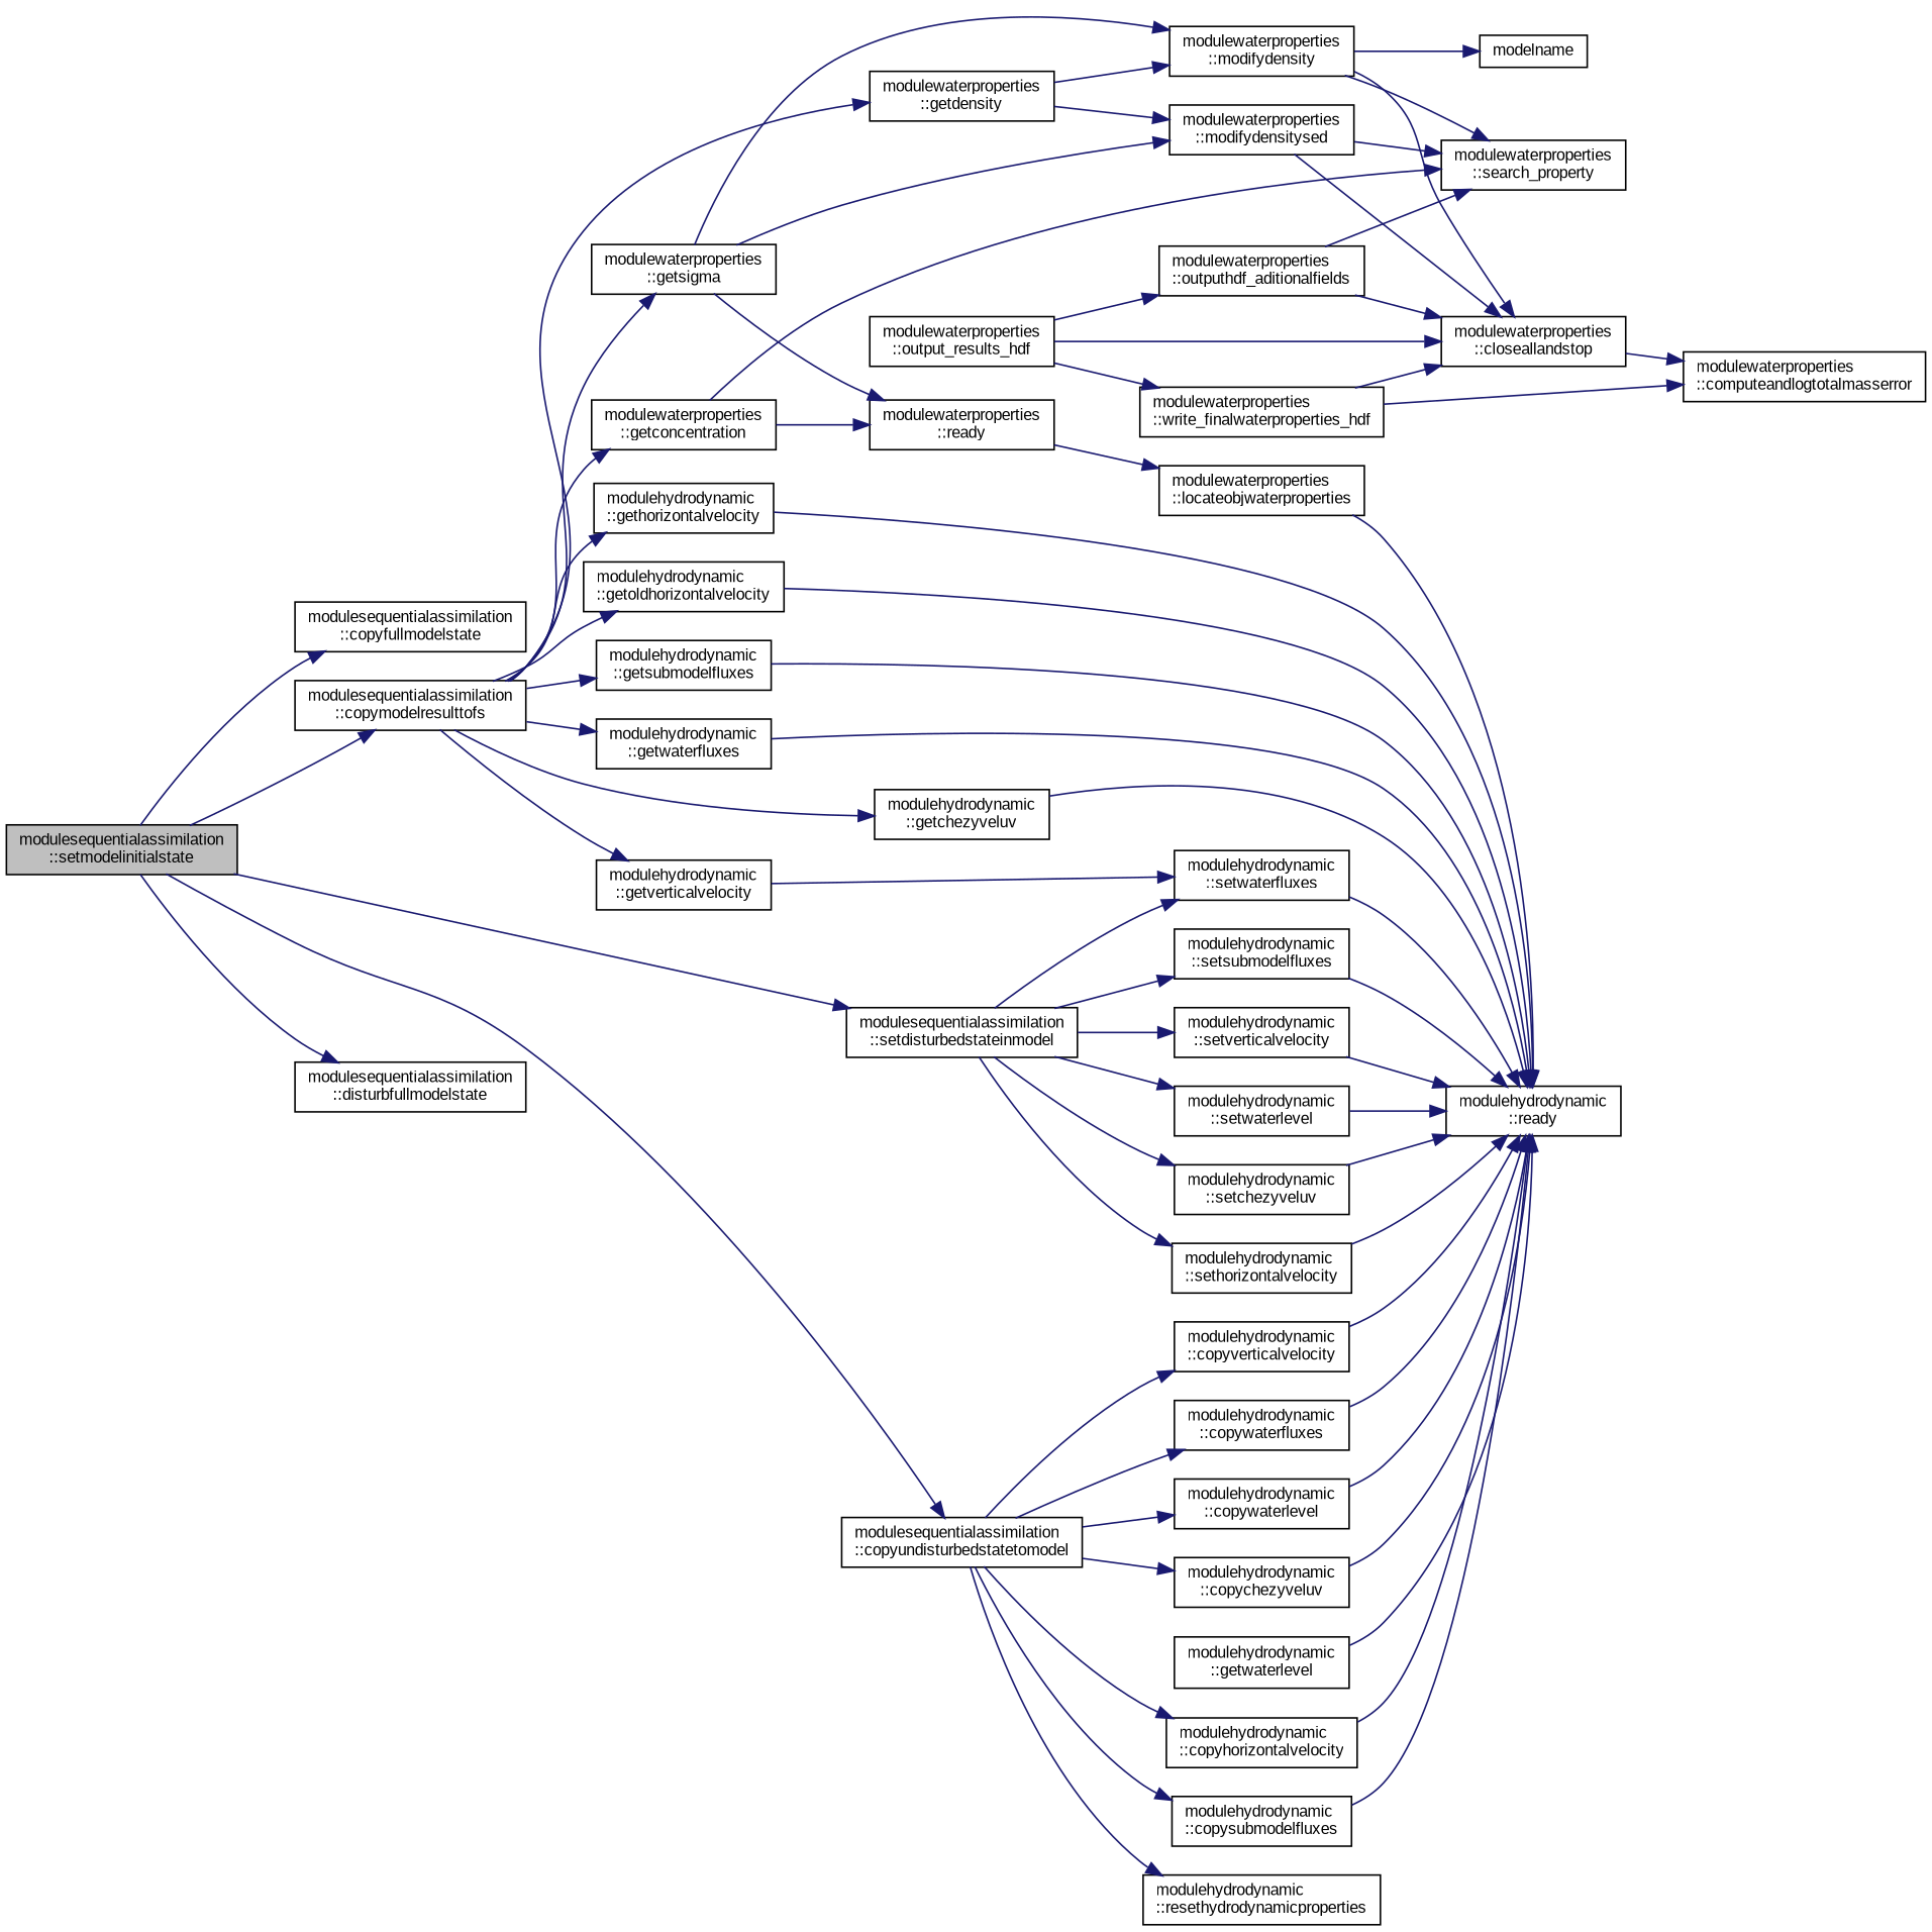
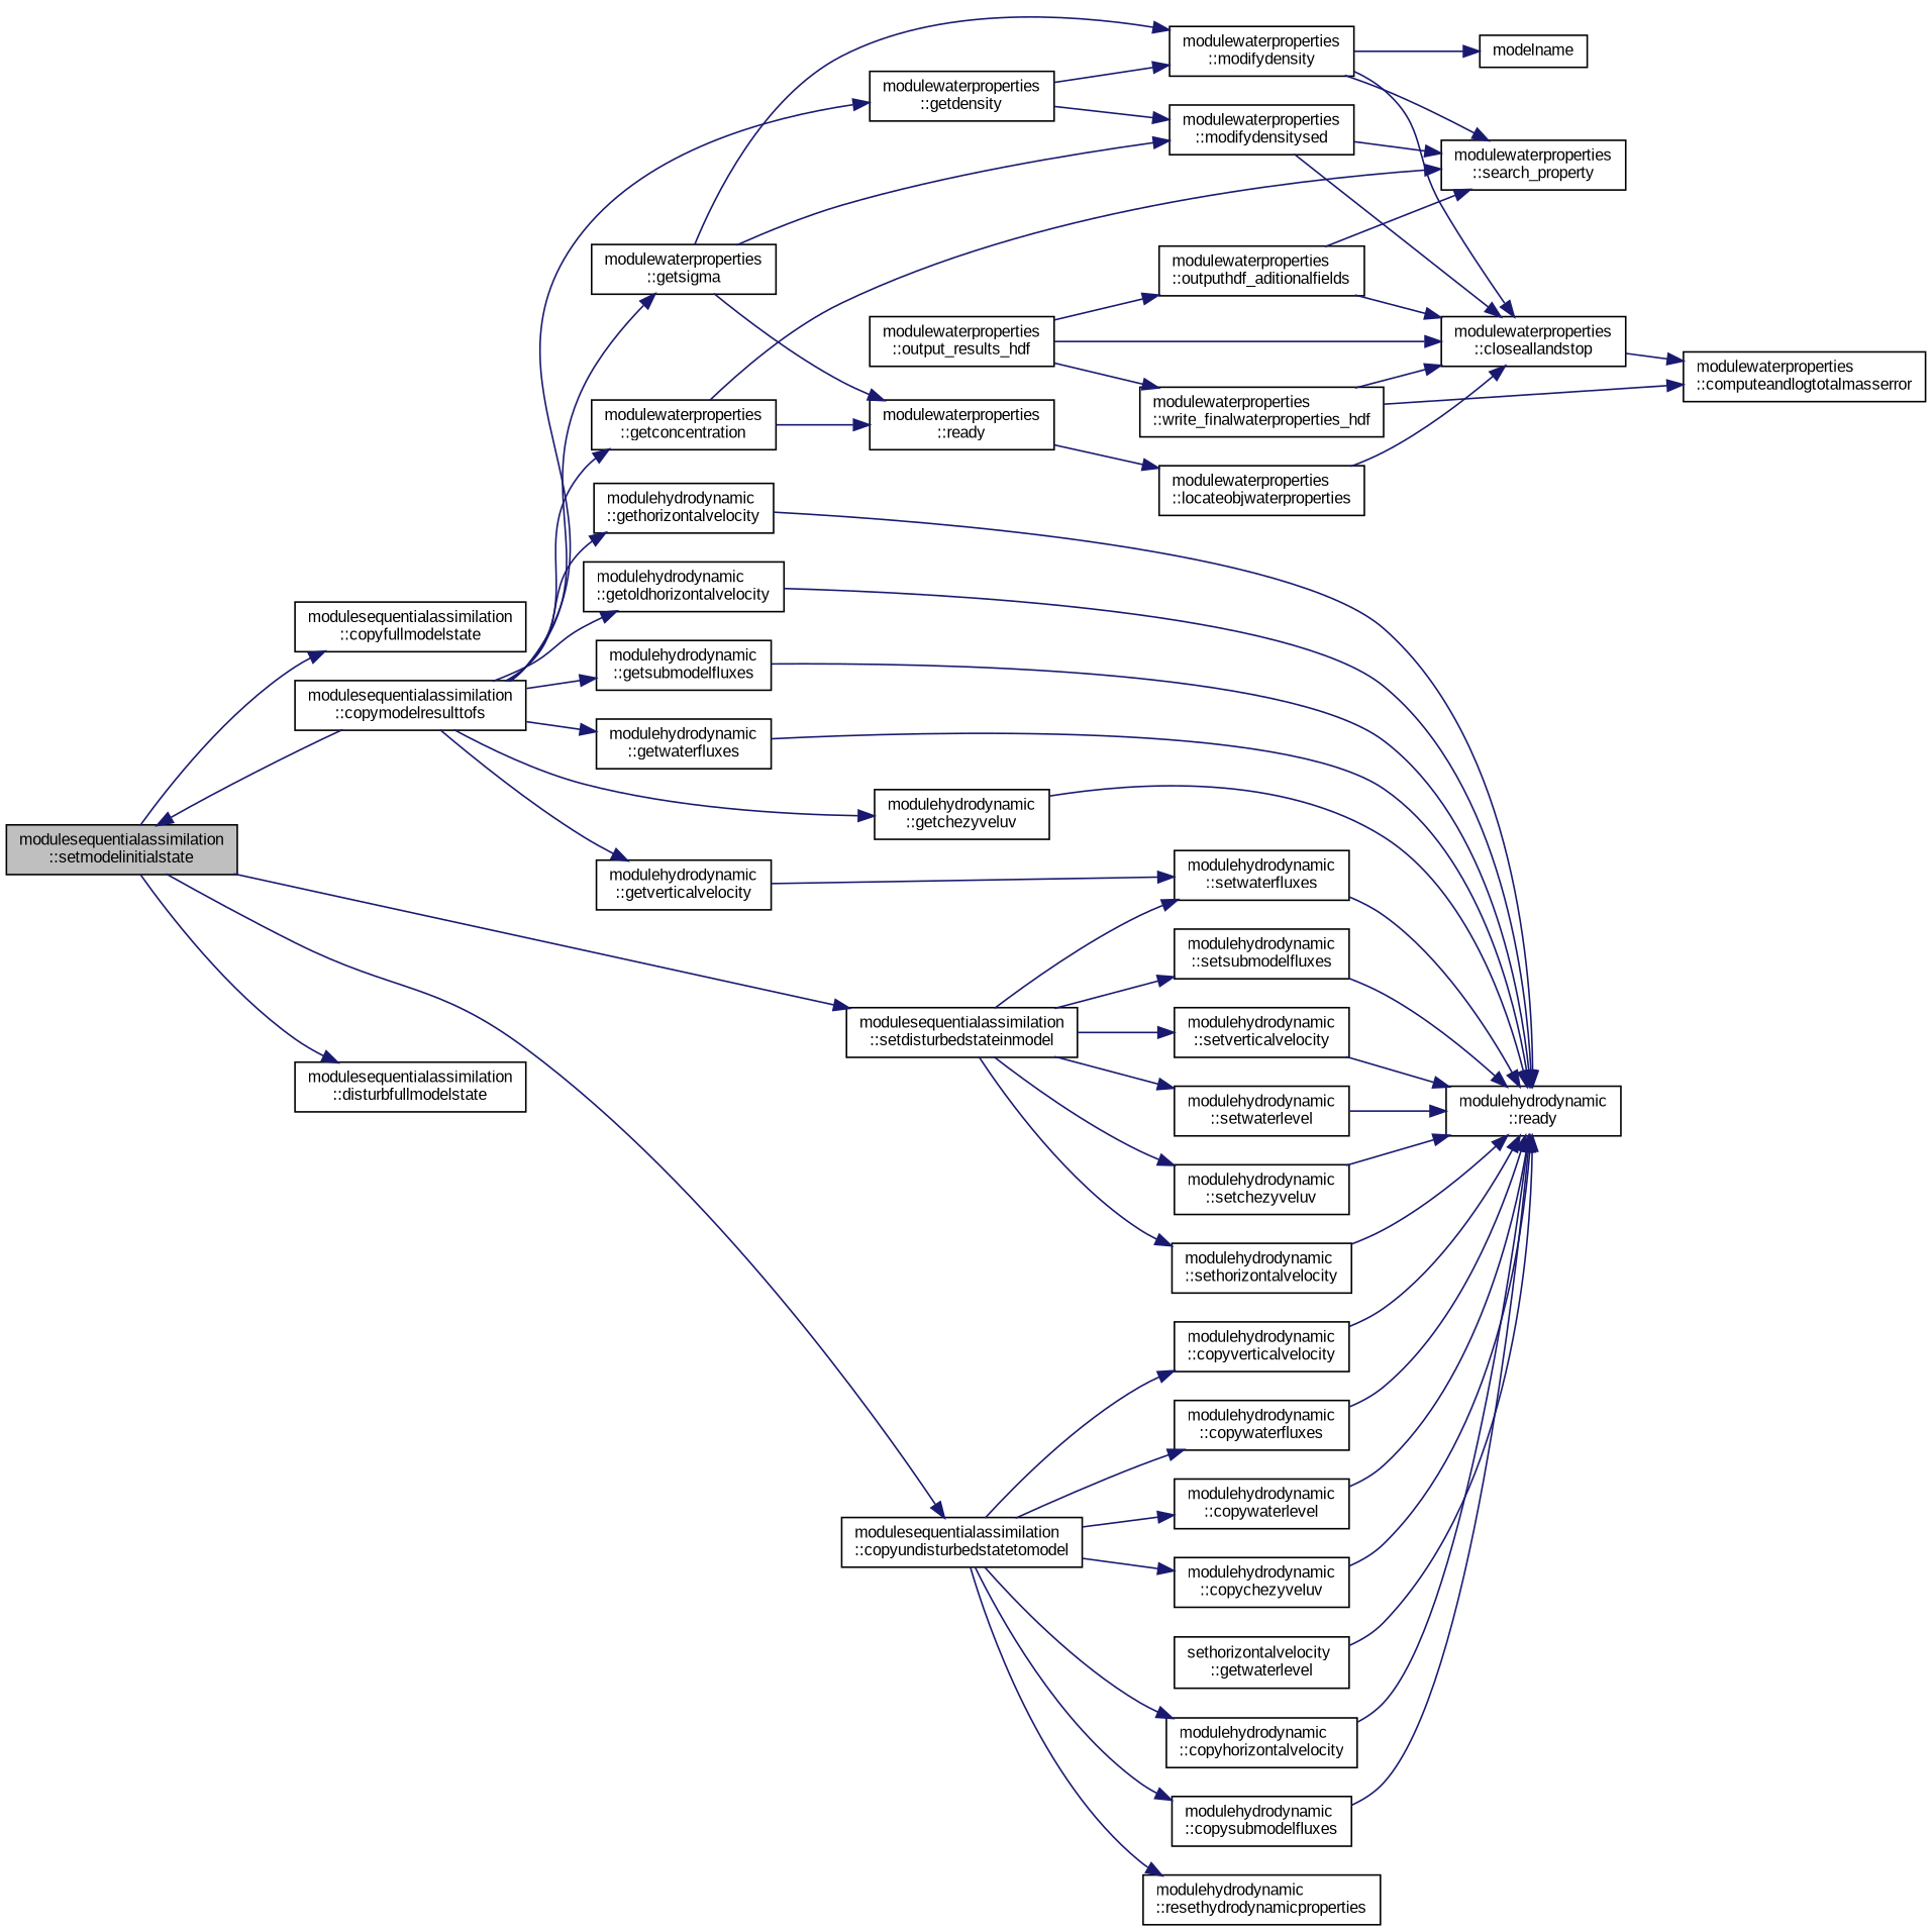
  digraph {
    fontname="Liberation Sans"
    rankdir=LR
    node [color=black fillcolor=white fontname="Liberation Sans" fontsize=10 shape=record style=filled]
    edge [color=midnightblue fontname="Liberation Sans" fontsize=10 labelfontname=Helvetica labelfontsize=10 style=solid]
    n1 [fillcolor=grey75 fontcolor=black height=0.2 label="modulesequentialassimilation\l::setmodelinitialstate" width=0.4]
    n2 [height=0.2 label="modulesequentialassimilation\l::copyfullmodelstate" width=0.4]
    n3 [height=0.2 label="modulesequentialassimilation\l::copymodelresulttofs" width=0.4]
    n4 [height=0.2 label="modulesequentialassimilation\l::copyundisturbedstatetomodel" width=0.4]
    n5 [height=0.2 label="modulesequentialassimilation\l::disturbfullmodelstate" width=0.4]
    n6 [height=0.2 label="modulesequentialassimilation\l::setdisturbedstateinmodel" width=0.4]
    n7 [height=0.2 label="modulehydrodynamic\l::getchezyveluv" width=0.4]
    n8 [height=0.2 label="modulewaterproperties\l::getconcentration" width=0.4]
    n9 [height=0.2 label="modulewaterproperties\l::getdensity" width=0.4]
    n10 [height=0.2 label="modulehydrodynamic\l::gethorizontalvelocity" width=0.4]
    n11 [height=0.2 label="modulehydrodynamic\l::getoldhorizontalvelocity" width=0.4]
    n12 [height=0.2 label="modulewaterproperties\l::getsigma" width=0.4]
    n13 [height=0.2 label="modulehydrodynamic\l::getsubmodelfluxes" width=0.4]
    n14 [height=0.2 label="modulehydrodynamic\l::getverticalvelocity" width=0.4]
    n15 [height=0.2 label="modulehydrodynamic\l::getwaterfluxes" width=0.4]
    n16 [height=0.2 label="modulehydrodynamic\l::copychezyveluv" width=0.4]
    n17 [height=0.2 label="modulehydrodynamic\l::copyhorizontalvelocity" width=0.4]
    n18 [height=0.2 label="modulehydrodynamic\l::copysubmodelfluxes" width=0.4]
    n19 [height=0.2 label="modulehydrodynamic\l::copyverticalvelocity" width=0.4]
    n20 [height=0.2 label="modulehydrodynamic\l::copywaterfluxes" width=0.4]
    n21 [height=0.2 label="modulehydrodynamic\l::copywaterlevel" width=0.4]
    n22 [height=0.2 label="modulehydrodynamic\l::resethydrodynamicproperties" width=0.4]
    n23 [height=0.2 label="modulehydrodynamic\l::setchezyveluv" width=0.4]
    n24 [height=0.2 label="modulehydrodynamic\l::sethorizontalvelocity" width=0.4]
    n25 [height=0.2 label="modulehydrodynamic\l::setsubmodelfluxes" width=0.4]
    n26 [height=0.2 label="modulehydrodynamic\l::setverticalvelocity" width=0.4]
    n27 [height=0.2 label="modulehydrodynamic\l::setwaterfluxes" width=0.4]
    n28 [height=0.2 label="modulehydrodynamic\l::setwaterlevel" width=0.4]
    n29 [height=0.2 label="modulehydrodynamic\l::ready" width=0.4]
    n30 [height=0.2 label="modulewaterproperties\l::ready" width=0.4]
    n31 [height=0.2 label="modulewaterproperties\l::search_property" width=0.4]
    n32 [height=0.2 label="modulewaterproperties\l::modifydensity" width=0.4]
    n33 [height=0.2 label="modulewaterproperties\l::modifydensitysed" width=0.4]
-   n34 [height=0.2 label="modulehydrodynamic\l::getwaterlevel" width=0.4]
+   n34 [height=0.2 label="sethorizontalvelocity\l::getwaterlevel" width=0.4]
    n35 [height=0.2 label="modulewaterproperties\l::locateobjwaterproperties" width=0.4]
    n36 [height=0.2 label="modulewaterproperties\l::closeallandstop" width=0.4]
    n37 [height=0.2 label="modulewaterproperties\l::computeandlogtotalmasserror" width=0.4]
    n38 [height=0.2 label="modulewaterproperties\l::output_results_hdf" width=0.4]
    n39 [height=0.2 label="modulewaterproperties\l::outputhdf_aditionalfields" width=0.4]
    n40 [height=0.2 label="modulewaterproperties\l::write_finalwaterproperties_hdf" width=0.4]
    n41 [height=0.2 label=modelname width=0.4]
    n1 -> n2
-   n1 -> n3
+   n3 -> n1
    n1 -> n4
    n1 -> n5
    n1 -> n6
    n3 -> n7
    n3 -> n8
    n3 -> n9
    n3 -> n10
    n3 -> n11
    n3 -> n12
    n3 -> n13
    n3 -> n14
    n3 -> n15
    n4 -> n16
    n4 -> n17
    n4 -> n18
    n4 -> n19
    n4 -> n20
    n4 -> n21
    n4 -> n22
    n6 -> n23
    n6 -> n24
    n6 -> n25
    n6 -> n26
    n6 -> n27
    n6 -> n28
    n7 -> n29
    n8 -> n30
    n8 -> n31
    n9 -> n32
    n9 -> n33
    n10 -> n29
    n11 -> n29
    n12 -> n30
    n12 -> n32
    n12 -> n33
    n13 -> n29
    n14 -> n27
    n15 -> n29
    n16 -> n29
    n17 -> n29
    n18 -> n29
    n19 -> n29
    n20 -> n29
    n21 -> n29
    n23 -> n29
    n24 -> n29
    n25 -> n29
    n26 -> n29
    n27 -> n29
    n28 -> n29
    n30 -> n35
    n32 -> n31
    n32 -> n36
    n32 -> n41
    n33 -> n31
    n33 -> n36
    n34 -> n29
-   n35 -> n29
+   n35 -> n36
    n36 -> n37
    n38 -> n36
    n38 -> n39
    n38 -> n40
    n39 -> n31
    n39 -> n36
    n40 -> n36
    n40 -> n37
  }
